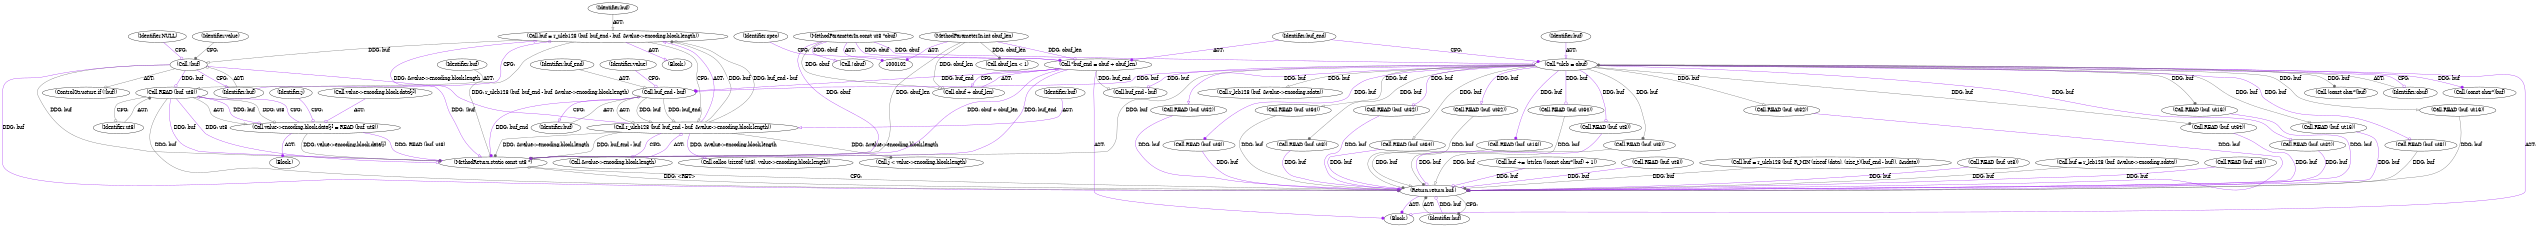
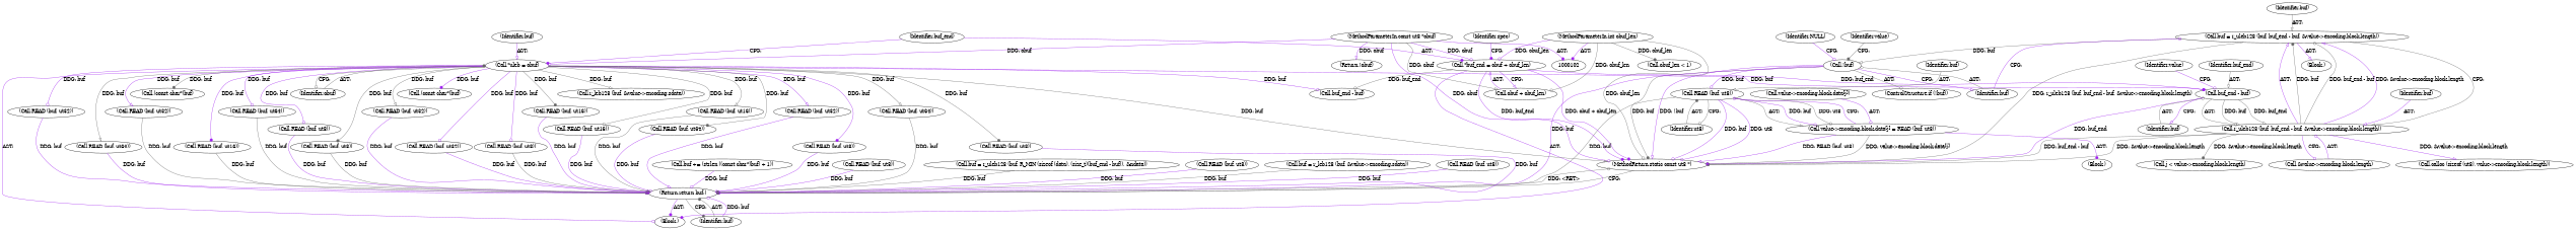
  digraph {
    edge [arrowhead=odot color=purple]
    n1 [label="(Call,buf = r_uleb128 (buf, buf_end - buf, &value->encoding.block.length))"]
    n2 [label="(Call,r_uleb128 (buf, buf_end - buf, &value->encoding.block.length))"]
    n3 [label="(Call,!buf)"]
    n4 [label="(Block,)"]
    n5 [label="(MethodReturn,static const ut8 *)"]
    n6 [label="(Call,&value->encoding.block.length)"]
    n7 [label="(Call,calloc (sizeof (ut8), value->encoding.block.length))"]
    n8 [label="(Call,j < value->encoding.block.length)"]
    n9 [label="(Call,READ (buf, ut8))"]
    n10 [label="(Return,return buf;)"]
    n11 [label="(ControlStructure,if (!buf))"]
    n12 [label="(Identifier,buf)"]
    n13 [label="(Call,buf_end - buf)"]
    n14 [label="(Identifier,buf)"]
    n15 [label="(Call,*buf_end = obuf + obuf_len)"]
    n16 [label="(Call,obuf + obuf_len)"]
    n17 [label="(Block,)"]
    n18 [label="(Call,buf_end - buf)"]
    n19 [label="(MethodParameterIn,const ut8 *obuf)"]
    n20 [label="(Call,*uleb = obuf)"]
-   n21 [label="(Call,!obuf)"]
+   n21 [label="(Return,!obuf)"]
    1000102
    n23 [label="(Call,READ (buf, ut32))"]
    n24 [label="(Call,(const char*)buf)"]
    n25 [label="(Call,READ (buf, ut8))"]
    n26 [label="(Call,READ (buf, ut64))"]
    n27 [label="(Identifier,obuf)"]
    n28 [label="(Call,READ (buf, ut8))"]
    n29 [label="(Call,READ (buf, ut32))"]
    n30 [label="(Call,(const char*)buf)"]
    n31 [label="(Call,READ (buf, ut64))"]
    n32 [label="(Call,READ (buf, ut32))"]
    n33 [label="(Call,READ (buf, ut16))"]
    n34 [label="(Call,r_leb128 (buf, &value->encoding.sdata))"]
    n35 [label="(Call,READ (buf, ut64))"]
    n36 [label="(Call,READ (buf, ut8))"]
    n37 [label="(Call,READ (buf, ut8))"]
    n38 [label="(Call,READ (buf, ut32))"]
    n39 [label="(Call,READ (buf, ut64))"]
    n40 [label="(Call,READ (buf, ut32))"]
    n41 [label="(Call,READ (buf, ut16))"]
    n42 [label="(Call,READ (buf, ut16))"]
    n43 [label="(Call,READ (buf, ut8))"]
    n44 [label="(Call,READ (buf, ut16))"]
    n45 [label="(MethodParameterIn,int obuf_len)"]
    n46 [label="(Call,obuf_len < 1)"]
    n47 [label="(Call,value->encoding.block.data[j] = READ (buf, ut8))"]
    n48 [label="(Identifier,ut8)"]
    n49 [label="(Identifier,buf)"]
    n50 [label="(Block,)"]
    n51 [label="(Call,buf += (strlen ((const char*)buf) + 1))"]
    n52 [label="(Call,READ (buf, ut8))"]
    n53 [label="(Identifier,buf)"]
    n54 [label="(Identifier,buf)"]
-   n55 [label="(Identifier,j)"]
    n56 [label="(Call,buf = r_uleb128 (buf, R_MIN (sizeof (data), (size_t)(buf_end - buf)), &ndata))"]
    n57 [label="(Identifier,spec)"]
    n58 [label="(Identifier,buf_end)"]
    n59 [label="(Identifier,NULL)"]
    n60 [label="(Call,READ (buf, ut8))"]
    n61 [label="(Identifier,value)"]
    n62 [label="(Identifier,value)"]
    n63 [label="(Identifier,buf)"]
    n64 [label="(Call,value->encoding.block.data[j])"]
    n65 [label="(Call,buf = r_leb128 (buf, &value->encoding.sdata))"]
    n66 [label="(Identifier,buf)"]
    n67 [label="(Call,READ (buf, ut8))"]
    n68 [label="(Identifier,buf_end)"]
    n1 -> n2 [arrowhead=onormal color=gray40 label="CFG: "]
    n1 -> n3 [arrowhead=onormal color=gray40 label="DDG: buf"]
    n1 -> n4 [arrowhead=onormal label="AST: "]
    n1 -> n5 [color=gray40 label="DDG: r_uleb128 (buf, buf_end - buf, &value->encoding.block.length)"]
    n2 -> n1 [arrowhead=onormal label="AST: "]
    n2 -> n1 [arrowhead=dot color=gray40 label="DDG: buf"]
    n2 -> n1 [color=gray40 label="DDG: buf_end - buf"]
    n2 -> n1 [arrowhead=onormal label="DDG: &value->encoding.block.length"]
    n2 -> n5 [color=gray40 label="DDG: buf_end - buf"]
    n2 -> n5 [arrowhead=dot color=gray40 label="DDG: &value->encoding.block.length"]
    n2 -> n6 [label="CFG: "]
    n2 -> n7 [arrowhead=onormal label="DDG: &value->encoding.block.length"]
    n2 -> n8 [arrowhead=dot color=gray40 label="DDG: &value->encoding.block.length"]
    n3 -> n5 [arrowhead=dot color=gray40 label="DDG: buf"]
    n3 -> n5 [arrowhead=onormal label="DDG: !buf"]
    n3 -> n9 [label="DDG: buf"]
    n3 -> n10 [label="DDG: buf"]
    n3 -> n11 [color=gray40 label="AST: "]
    n3 -> n12 [arrowhead=onormal label="CFG: "]
    n5 -> n10 [arrowhead=dot color=gray40 label="CFG: "]
    n6 -> n2 [label="AST: "]
    n9 -> n5 [label="DDG: buf"]
    n9 -> n5 [label="DDG: ut8"]
    n9 -> n10 [arrowhead=dot color=gray40 label="DDG: buf"]
    n9 -> n47 [arrowhead=onormal color=gray40 label="AST: "]
    n9 -> n47 [label="DDG: buf"]
    n9 -> n47 [color=gray40 label="DDG: ut8"]
    n9 -> n48 [color=gray40 label="CFG: "]
    n10 -> n5 [color=gray40 label="DDG: <RET>"]
    n10 -> n17 [arrowhead=dot label="AST: "]
    n10 -> n49 [arrowhead=dot color=gray40 label="CFG: "]
    n12 -> n1 [label="CFG: "]
    n12 -> n3 [color=gray40 label="AST: "]
    n13 -> n2 [color=gray40 label="AST: "]
    n13 -> n2 [arrowhead=onormal color=gray40 label="DDG: buf"]
    n13 -> n2 [arrowhead=onormal color=gray40 label="DDG: buf_end"]
    n13 -> n5 [arrowhead=dot label="DDG: buf_end"]
    n13 -> n14 [arrowhead=onormal label="CFG: "]
    n14 -> n13 [color=gray40 label="AST: "]
    n15 -> n5 [arrowhead=dot label="DDG: buf_end"]
    n15 -> n5 [arrowhead=dot label="DDG: obuf + obuf_len"]
    n15 -> n13 [arrowhead=dot label="DDG: buf_end"]
    n15 -> n16 [arrowhead=onormal label="CFG: "]
    n15 -> n17 [arrowhead=dot label="AST: "]
    n15 -> n18 [color=gray40 label="DDG: buf_end"]
    n16 -> n15 [arrowhead=onormal label="AST: "]
    n19 -> n5 [label="DDG: obuf"]
    n19 -> n15 [label="DDG: obuf"]
    n19 -> n16 [arrowhead=onormal color=gray40 label="DDG: obuf"]
    n19 -> n20 [label="DDG: obuf"]
    n19 -> n21 [arrowhead=onormal label="DDG: obuf"]
    n19 -> 1000102 [arrowhead=dot label="AST: "]
    n20 -> n5 [arrowhead=onormal color=gray40 label="DDG: buf"]
    n20 -> n13 [arrowhead=dot label="DDG: buf"]
    n20 -> n17 [label="AST: "]
    n20 -> n18 [label="DDG: buf"]
    n20 -> n23 [arrowhead=onormal label="DDG: buf"]
    n20 -> n24 [arrowhead=dot color=gray40 label="DDG: buf"]
    n20 -> n25 [arrowhead=dot label="DDG: buf"]
    n20 -> n26 [arrowhead=onormal color=gray40 label="DDG: buf"]
-   n20 -> n27 [label="CFG: "]
+   n20 -> n27 [color=gray40 label="CFG: "]
    n20 -> n28 [arrowhead=dot color=gray40 label="DDG: buf"]
    n20 -> n29 [label="DDG: buf"]
    n20 -> n30 [arrowhead=dot label="DDG: buf"]
    n20 -> n31 [arrowhead=onormal color=gray40 label="DDG: buf"]
    n20 -> n32 [arrowhead=onormal label="DDG: buf"]
    n20 -> n33 [arrowhead=dot label="DDG: buf"]
    n20 -> n34 [arrowhead=onormal color=gray40 label="DDG: buf"]
    n20 -> n35 [label="DDG: buf"]
    n20 -> n36 [label="DDG: buf"]
    n20 -> n37 [arrowhead=dot color=gray40 label="DDG: buf"]
    n20 -> n38 [arrowhead=onormal color=gray40 label="DDG: buf"]
    n20 -> n39 [arrowhead=dot color=gray40 label="DDG: buf"]
    n20 -> n40 [label="DDG: buf"]
    n20 -> n41 [arrowhead=dot color=gray40 label="DDG: buf"]
    n20 -> n42 [color=gray40 label="DDG: buf"]
    n20 -> n43 [label="DDG: buf"]
    n20 -> n44 [arrowhead=onormal color=gray40 label="DDG: buf"]
    n23 -> n10 [arrowhead=onormal label="DDG: buf"]
    n25 -> n10 [label="DDG: buf"]
    n26 -> n10 [color=gray40 label="DDG: buf"]
    n27 -> n20 [arrowhead=dot color=gray40 label="AST: "]
    n28 -> n10 [arrowhead=onormal label="DDG: buf"]
    n29 -> n10 [arrowhead=onormal label="DDG: buf"]
    n31 -> n10 [arrowhead=onormal label="DDG: buf"]
    n32 -> n10 [arrowhead=dot color=gray40 label="DDG: buf"]
    n33 -> n10 [arrowhead=onormal color=gray40 label="DDG: buf"]
    n35 -> n10 [arrowhead=dot color=gray40 label="DDG: buf"]
    n36 -> n10 [label="DDG: buf"]
    n37 -> n10 [arrowhead=onormal color=gray40 label="DDG: buf"]
    n38 -> n10 [arrowhead=dot label="DDG: buf"]
    n39 -> n10 [label="DDG: buf"]
    n40 -> n10 [arrowhead=onormal label="DDG: buf"]
    n41 -> n10 [label="DDG: buf"]
    n42 -> n10 [arrowhead=onormal label="DDG: buf"]
    n43 -> n10 [arrowhead=onormal color=gray40 label="DDG: buf"]
    n44 -> n10 [arrowhead=onormal color=gray40 label="DDG: buf"]
    n45 -> n5 [color=gray40 label="DDG: obuf_len"]
    n45 -> n15 [label="DDG: obuf_len"]
    n45 -> n16 [color=gray40 label="DDG: obuf_len"]
    n45 -> 1000102 [arrowhead=dot label="AST: "]
    n45 -> n46 [arrowhead=dot color=gray40 label="DDG: obuf_len"]
    n47 -> n5 [arrowhead=onormal label="DDG: READ (buf, ut8)"]
    n47 -> n5 [color=gray40 label="DDG: value->encoding.block.data[j]"]
    n47 -> n9 [label="CFG: "]
    n47 -> n50 [arrowhead=dot label="AST: "]
    n48 -> n9 [arrowhead=dot color=gray40 label="AST: "]
    n49 -> n10 [arrowhead=dot color=gray40 label="AST: "]
    n49 -> n10 [label="DDG: buf"]
    n51 -> n10 [label="DDG: buf"]
    n52 -> n10 [arrowhead=onormal label="DDG: buf"]
    n53 -> n20 [arrowhead=onormal label="AST: "]
    n54 -> n1 [arrowhead=onormal color=gray40 label="AST: "]
-   n55 -> n47 [label="CFG: "]
    n56 -> n10 [arrowhead=dot color=gray40 label="DDG: buf"]
    n57 -> n15 [arrowhead=dot label="CFG: "]
    n58 -> n13 [arrowhead=onormal color=gray40 label="AST: "]
    n59 -> n3 [label="CFG: "]
    n60 -> n10 [label="DDG: buf"]
    n61 -> n3 [arrowhead=dot color=gray40 label="CFG: "]
    n62 -> n13 [label="CFG: "]
    n63 -> n2 [arrowhead=onormal label="AST: "]
    n64 -> n47 [label="AST: "]
    n65 -> n10 [arrowhead=dot color=gray40 label="DDG: buf"]
    n66 -> n9 [arrowhead=onormal color=gray40 label="AST: "]
    n67 -> n10 [arrowhead=onormal label="DDG: buf"]
    n68 -> n15 [arrowhead=dot label="AST: "]
    n68 -> n20 [arrowhead=dot label="CFG: "]
  }
